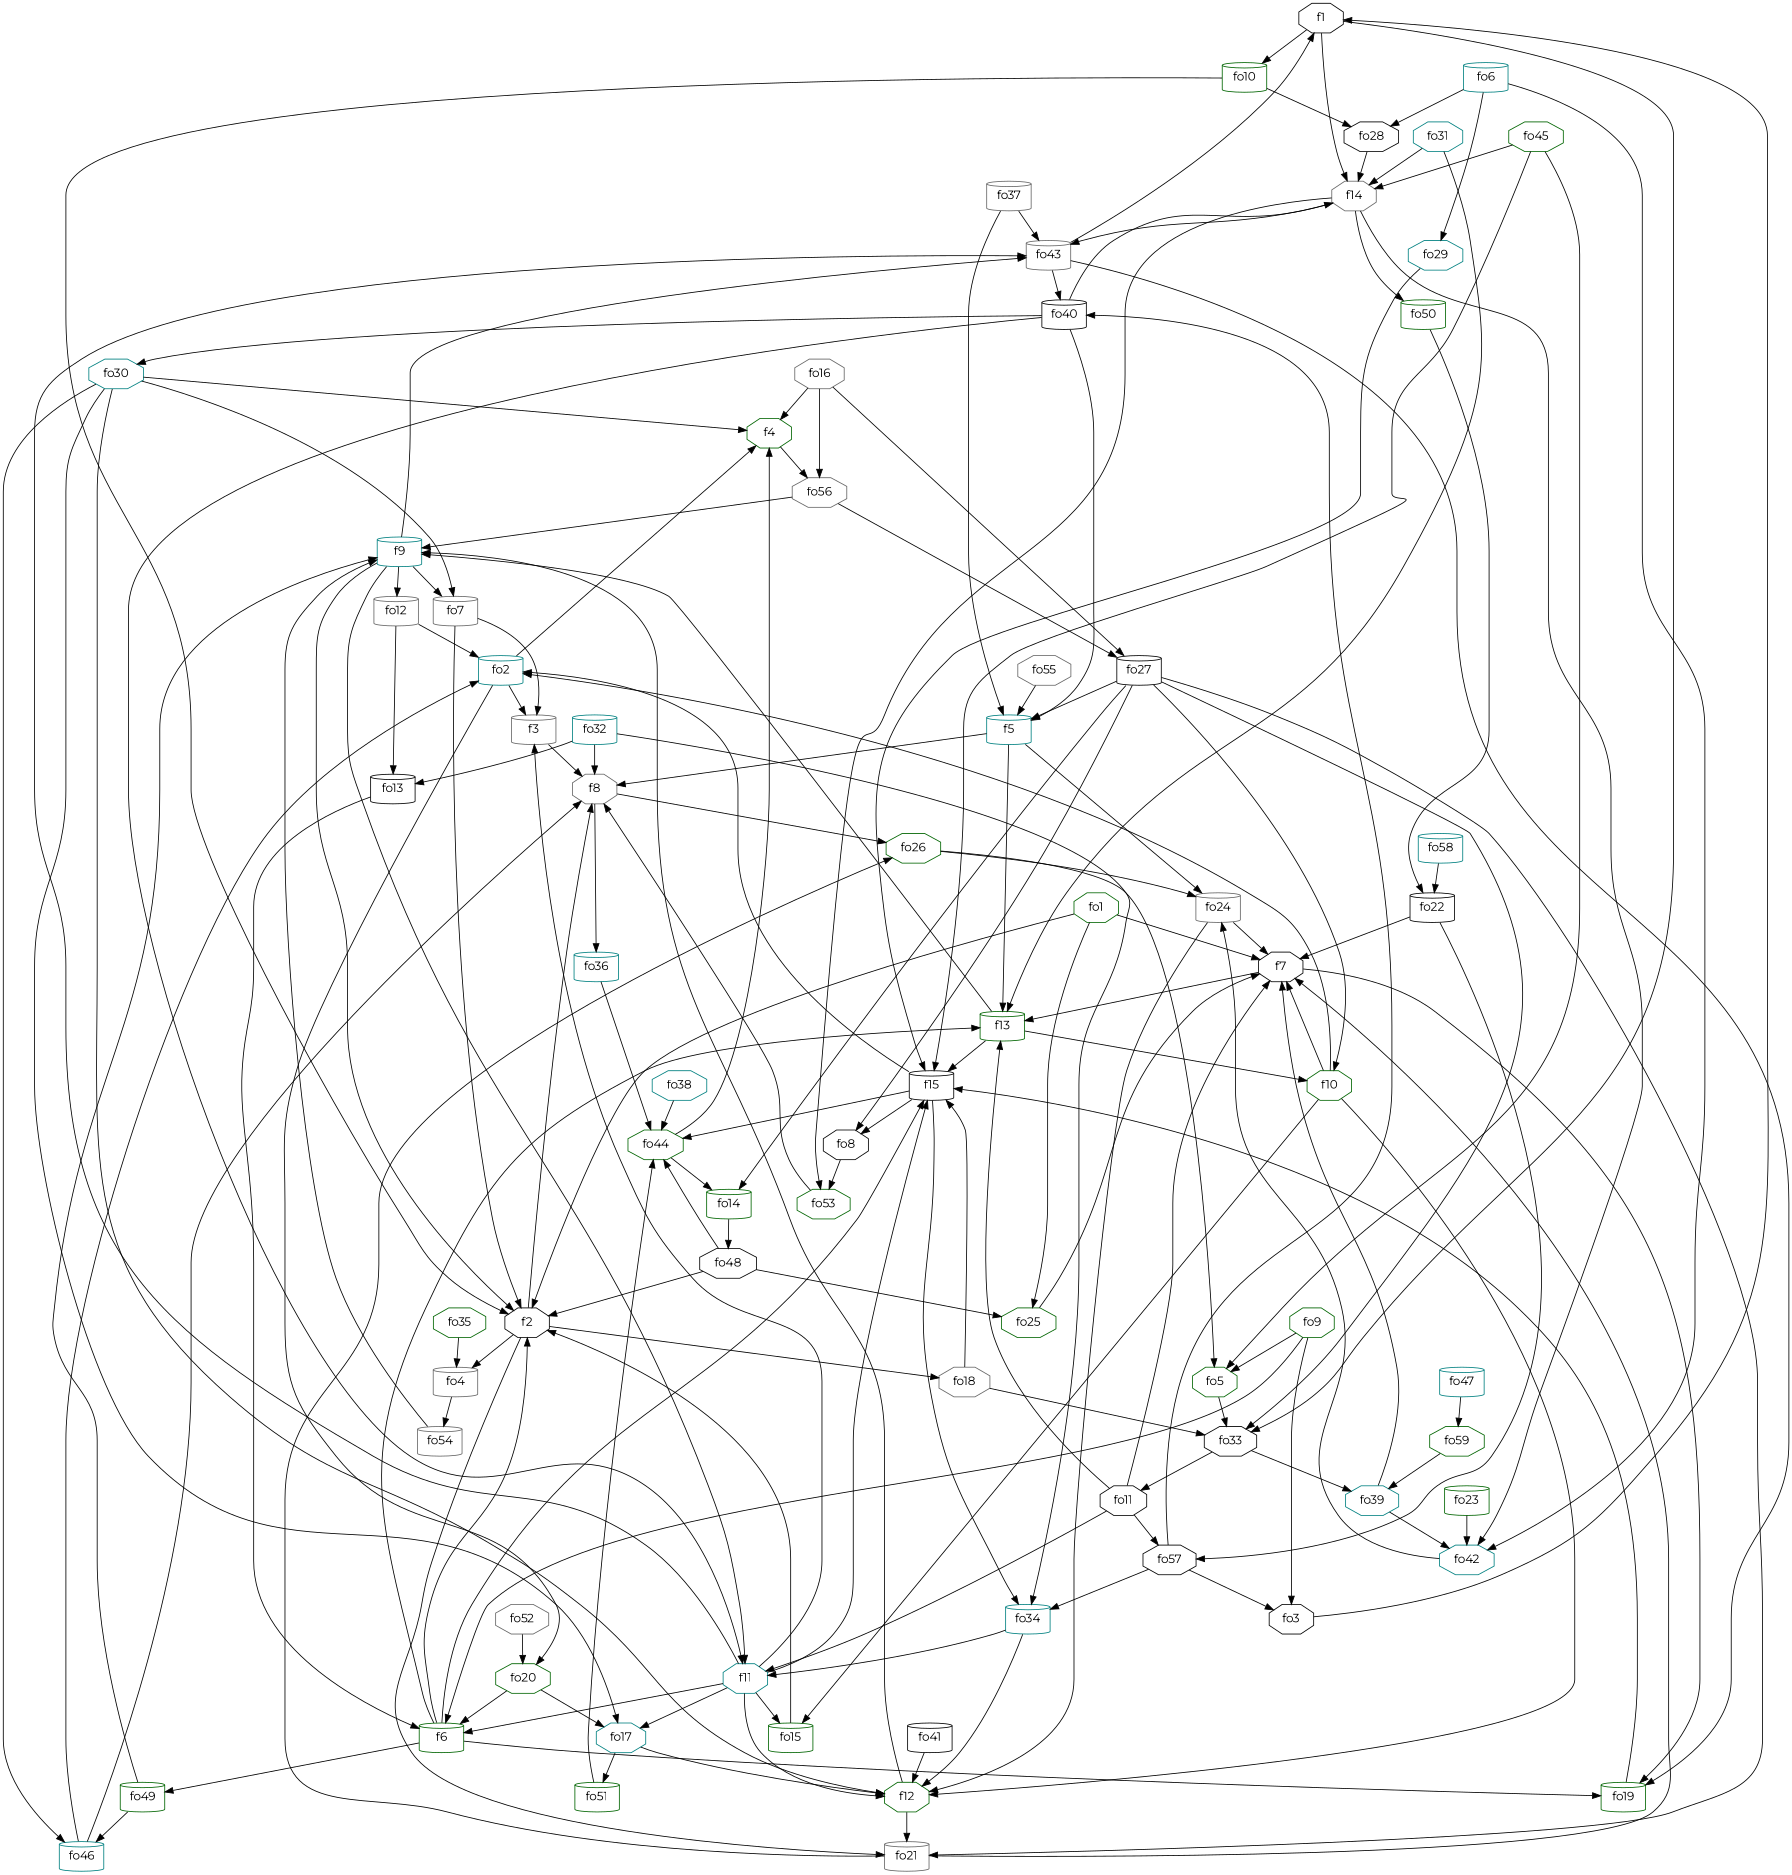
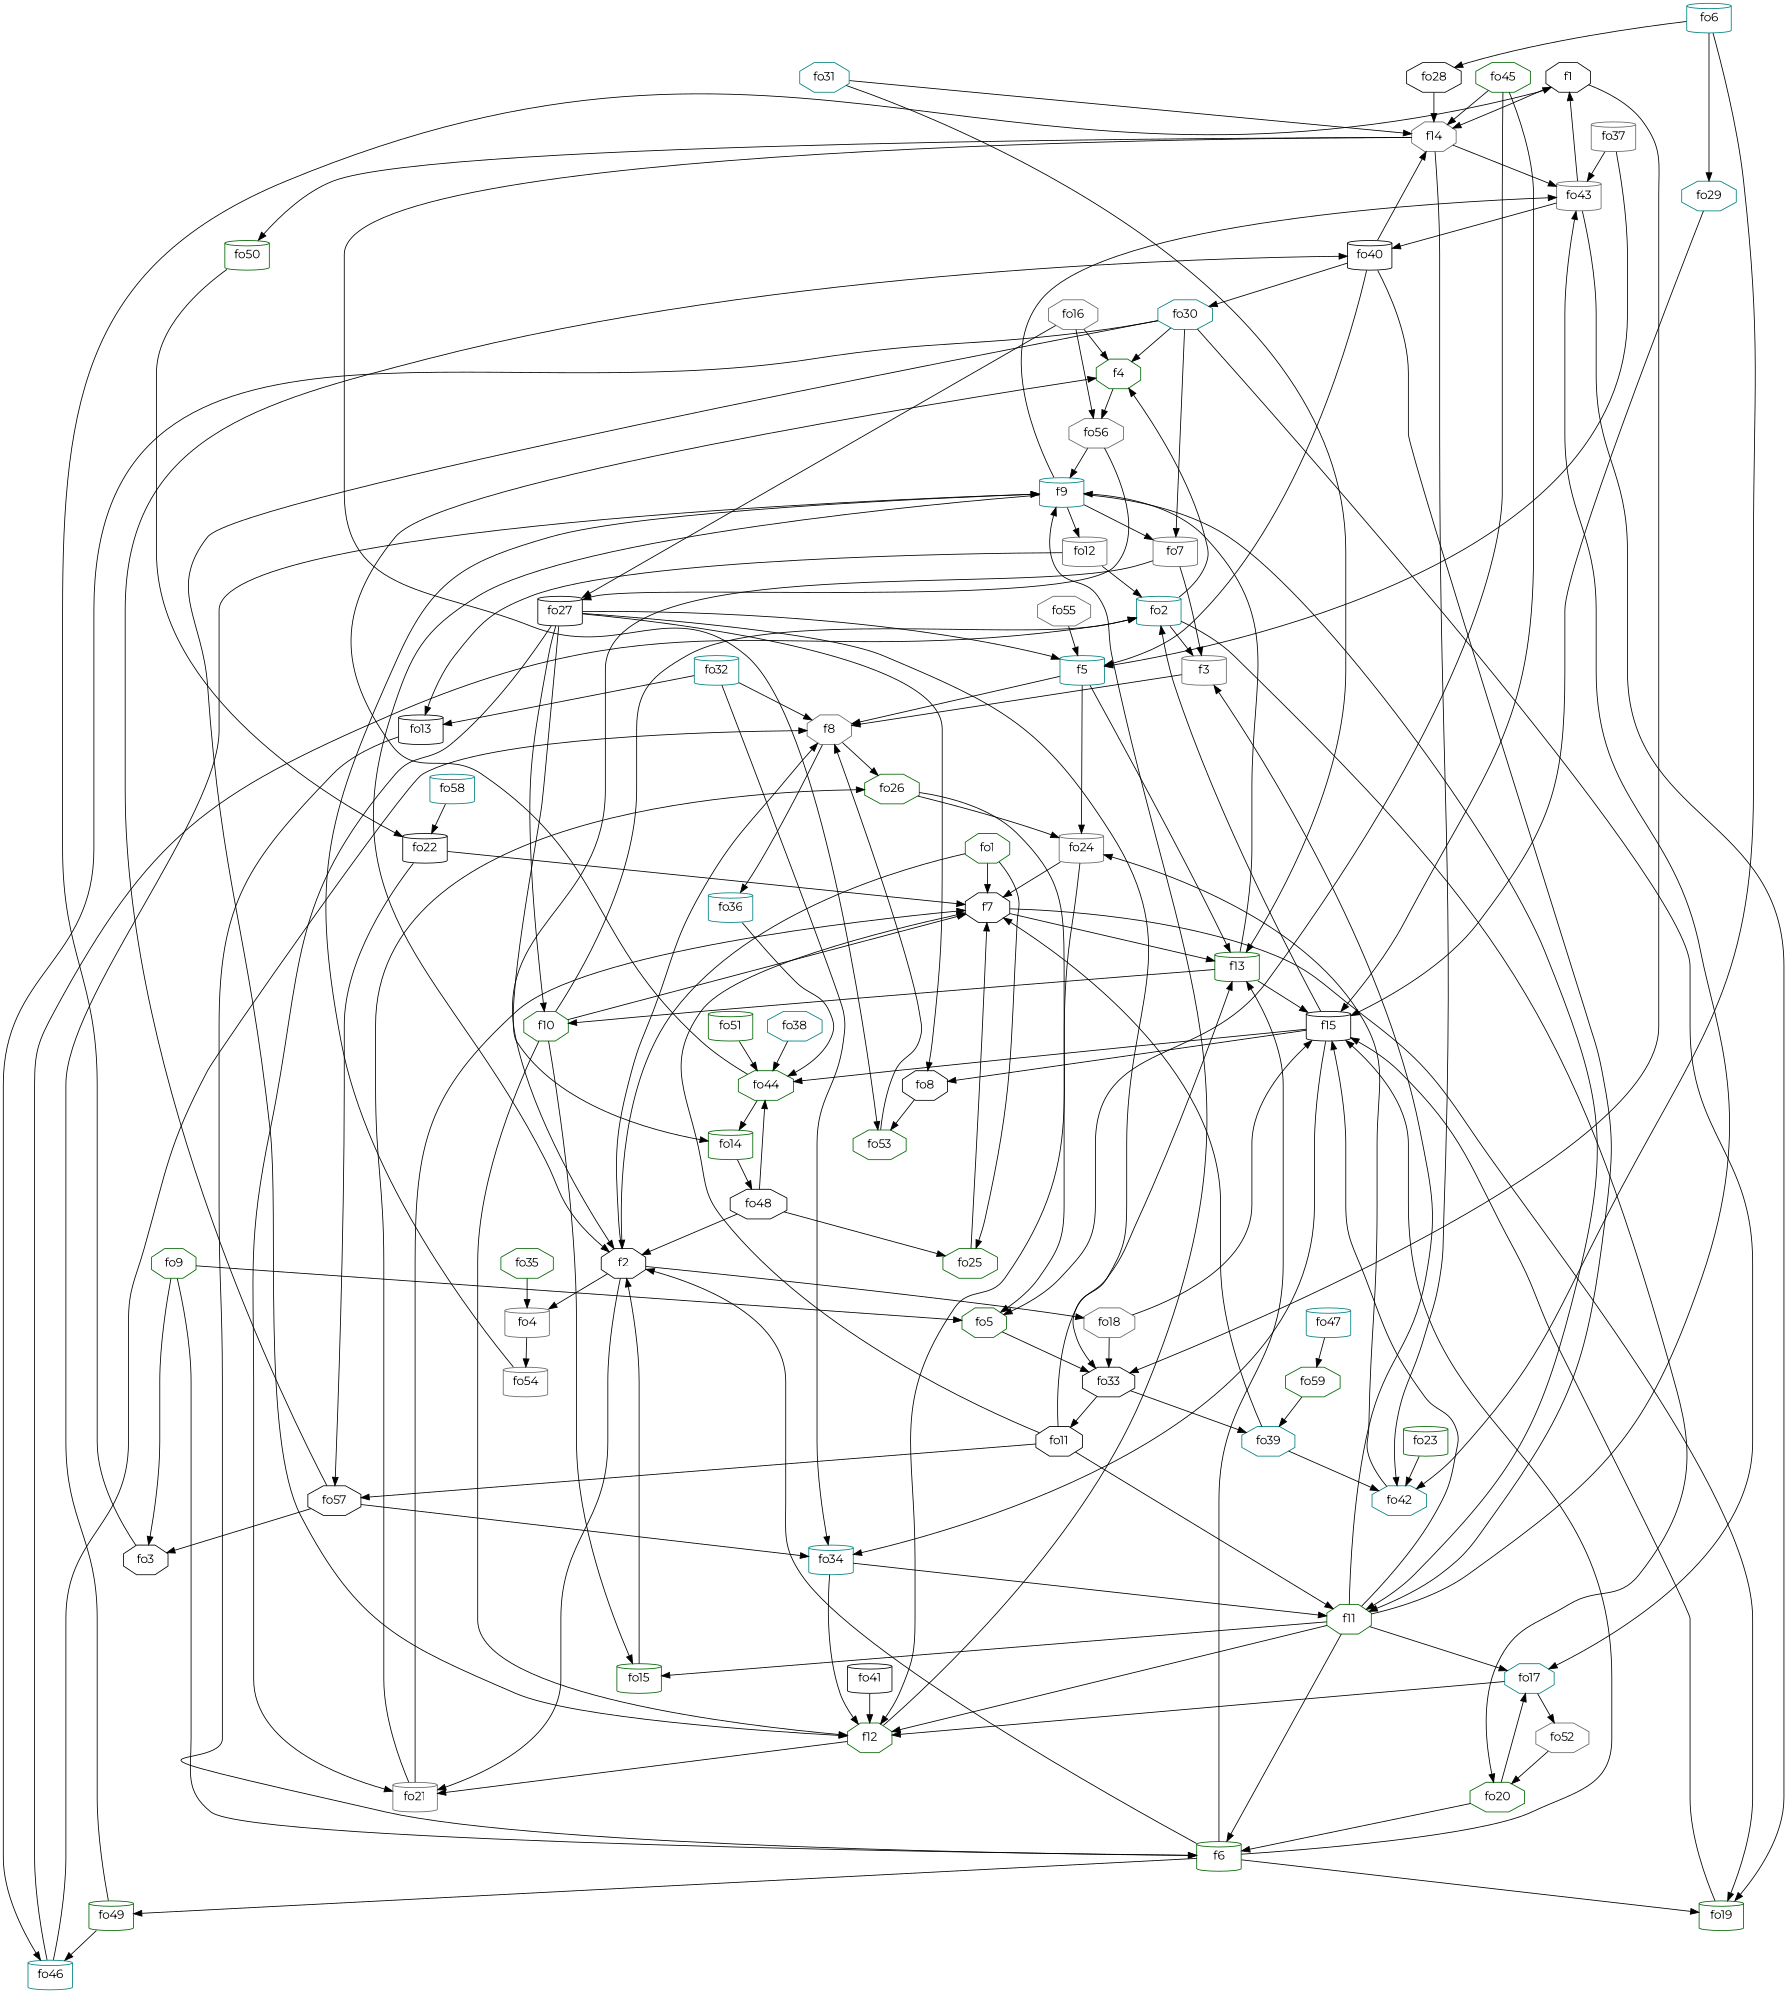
  strict digraph {
    fontname=Montserrat
    node [color=darkgreen fontname=Montserrat shape=octagon]
    edge [fontname=Montserrat weight=2]
    f1 [color=black]
    f14 [color=gray40]
-   fo10 [shape=cylinder]
    fo33 [color=black]
    fo43 [color=gray40 shape=cylinder]
    fo42 [color=teal]
    fo50 [shape=cylinder]
    fo53
    f2 [color=black]
    fo28 [color=black]
    fo11 [color=black]
    fo39 [color=teal]
    f8 [color=gray40]
    fo4 [color=gray40 shape=cylinder]
    fo18 [color=gray40]
    fo21 [color=gray40 shape=cylinder]
    fo26
    fo36 [color=teal shape=cylinder]
    fo54 [color=gray40 shape=cylinder]
    f15 [color=black shape=cylinder]
    f7 [color=black]
    f3 [color=gray40 shape=cylinder]
    fo56 [color=gray40]
    f4
    f9 [color=teal shape=cylinder]
    fo27 [color=black shape=cylinder]
    f5 [color=teal shape=cylinder]
    f13 [shape=cylinder]
    fo24 [color=gray40 shape=cylinder]
    f10
    f12
    f6 [shape=cylinder]
    fo19 [shape=cylinder]
    fo49 [shape=cylinder]
    fo2 [color=teal shape=cylinder]
    fo8 [color=black]
    fo34 [color=teal shape=cylinder]
    fo44
    fo46 [color=teal shape=cylinder]
    fo5
-   f11 [color=teal]
+   f11
    fo7 [color=gray40 shape=cylinder]
    fo12 [color=gray40 shape=cylinder]
    fo15 [shape=cylinder]
    fo17 [color=teal]
    fo13 [color=black shape=cylinder]
    fo40 [color=black shape=cylinder]
    fo20
    fo51 [shape=cylinder]
    fo22 [color=black shape=cylinder]
    fo14 [shape=cylinder]
    fo1
    fo25
    fo3 [color=black]
    fo6 [color=teal shape=cylinder]
    fo29 [color=teal]
    fo9
    fo57 [color=black]
    fo48 [color=black]
    fo16 [color=gray40]
    fo23 [shape=cylinder]
    fo30 [color=teal]
    fo31 [color=teal]
    fo32 [color=teal shape=cylinder]
    fo35
    fo37 [color=gray40 shape=cylinder]
    fo38 [color=teal]
    fo41 [color=black shape=cylinder]
    fo45
    fo47 [color=teal shape=cylinder]
    fo59
    fo52 [color=gray40]
    fo55 [color=gray40]
    fo58 [color=teal shape=cylinder]
    f1 -> f14
-   f1 -> fo10
    f1 -> fo33
    f14 -> fo43
    f14 -> fo42
    f14 -> fo50
    f14 -> fo53
-   fo10 -> f2
-   fo10 -> fo28
    fo33 -> fo11
    fo33 -> fo39
    fo43 -> f1
    fo43 -> fo19
    fo43 -> fo40
    fo42 -> fo24
    fo50 -> fo22
    fo53 -> f8
    f2 -> f8
    f2 -> fo4
    f2 -> fo18
    f2 -> fo21
    fo28 -> f14
    fo11 -> f7
    fo11 -> f13
    fo11 -> f11
    fo11 -> fo57
    fo39 -> fo42
    fo39 -> f7
    f8 -> fo26
    f8 -> fo36
    fo4 -> fo54
    fo18 -> fo33
    fo18 -> f15
    fo21 -> fo26
    fo21 -> f7
    fo26 -> fo24
    fo26 -> fo5
    fo36 -> fo44
    fo54 -> f9
    f15 -> fo2
    f15 -> fo8
    f15 -> fo34
    f15 -> fo44
    f7 -> f13
    f7 -> fo19
    f3 -> f8
    fo56 -> f9
    fo56 -> fo27
    f4 -> fo56
    f9 -> fo43
    f9 -> f2
    f9 -> f11
    f9 -> fo7
    f9 -> fo12
    fo27 -> fo33
    fo27 -> fo21
    fo27 -> f5
    fo27 -> f10
    fo27 -> fo8
    fo27 -> fo14
    f5 -> f8
    f5 -> f13
    f5 -> fo24
    f13 -> f15
    f13 -> f9
    f13 -> f10
    fo24 -> f7
    fo24 -> f12
    f10 -> f7
    f10 -> f12
    f10 -> fo2
    f10 -> fo15
    f12 -> fo21
    f12 -> f9
    f6 -> f2
    f6 -> f15
    f6 -> f13
    f6 -> fo19
    f6 -> fo49
    fo19 -> f15
    fo49 -> f9
    fo49 -> fo46
    fo2 -> f3
    fo2 -> f4
    fo2 -> fo20
    fo8 -> fo53
    fo34 -> f12
    fo34 -> f11
    fo44 -> f4
    fo44 -> fo14
    fo46 -> f8
    fo46 -> fo2
    fo5 -> fo33
    f11 -> fo43
    f11 -> f15
    f11 -> f3
    f11 -> f12
    f11 -> f6
    f11 -> fo15
    f11 -> fo17
    fo7 -> f2
    fo7 -> f3
    fo12 -> fo2
    fo12 -> fo13
    fo15 -> f2
    fo17 -> f12
-   fo17 -> fo51
+   fo17 -> fo52
    fo13 -> f6
    fo40 -> f14
    fo40 -> f5
    fo40 -> f11
    fo40 -> fo30
    fo20 -> f6
    fo20 -> fo17
    fo51 -> fo44
    fo22 -> f7
    fo22 -> fo57
    fo14 -> fo48
    fo1 -> f2
    fo1 -> f7
    fo1 -> fo25
    fo25 -> f7
    fo3 -> f1
    fo6 -> fo42
    fo6 -> fo28
    fo6 -> fo29
    fo29 -> f15
    fo9 -> f6
    fo9 -> fo5
    fo9 -> fo3
    fo57 -> fo34
    fo57 -> fo40
    fo57 -> fo3
    fo48 -> f2
    fo48 -> fo44
    fo48 -> fo25
    fo16 -> fo56
    fo16 -> f4
    fo16 -> fo27
    fo23 -> fo42
    fo30 -> f4
    fo30 -> f12
    fo30 -> fo46
    fo30 -> fo7
    fo30 -> fo17
    fo31 -> f14
    fo31 -> f13
    fo32 -> f8
    fo32 -> fo34
    fo32 -> fo13
    fo35 -> fo4
    fo37 -> fo43
    fo37 -> f5
    fo38 -> fo44
    fo41 -> f12
    fo45 -> f14
    fo45 -> f15
    fo45 -> fo5
    fo47 -> fo59
    fo59 -> fo39
    fo52 -> fo20
    fo55 -> f5
    fo58 -> fo22
  }
